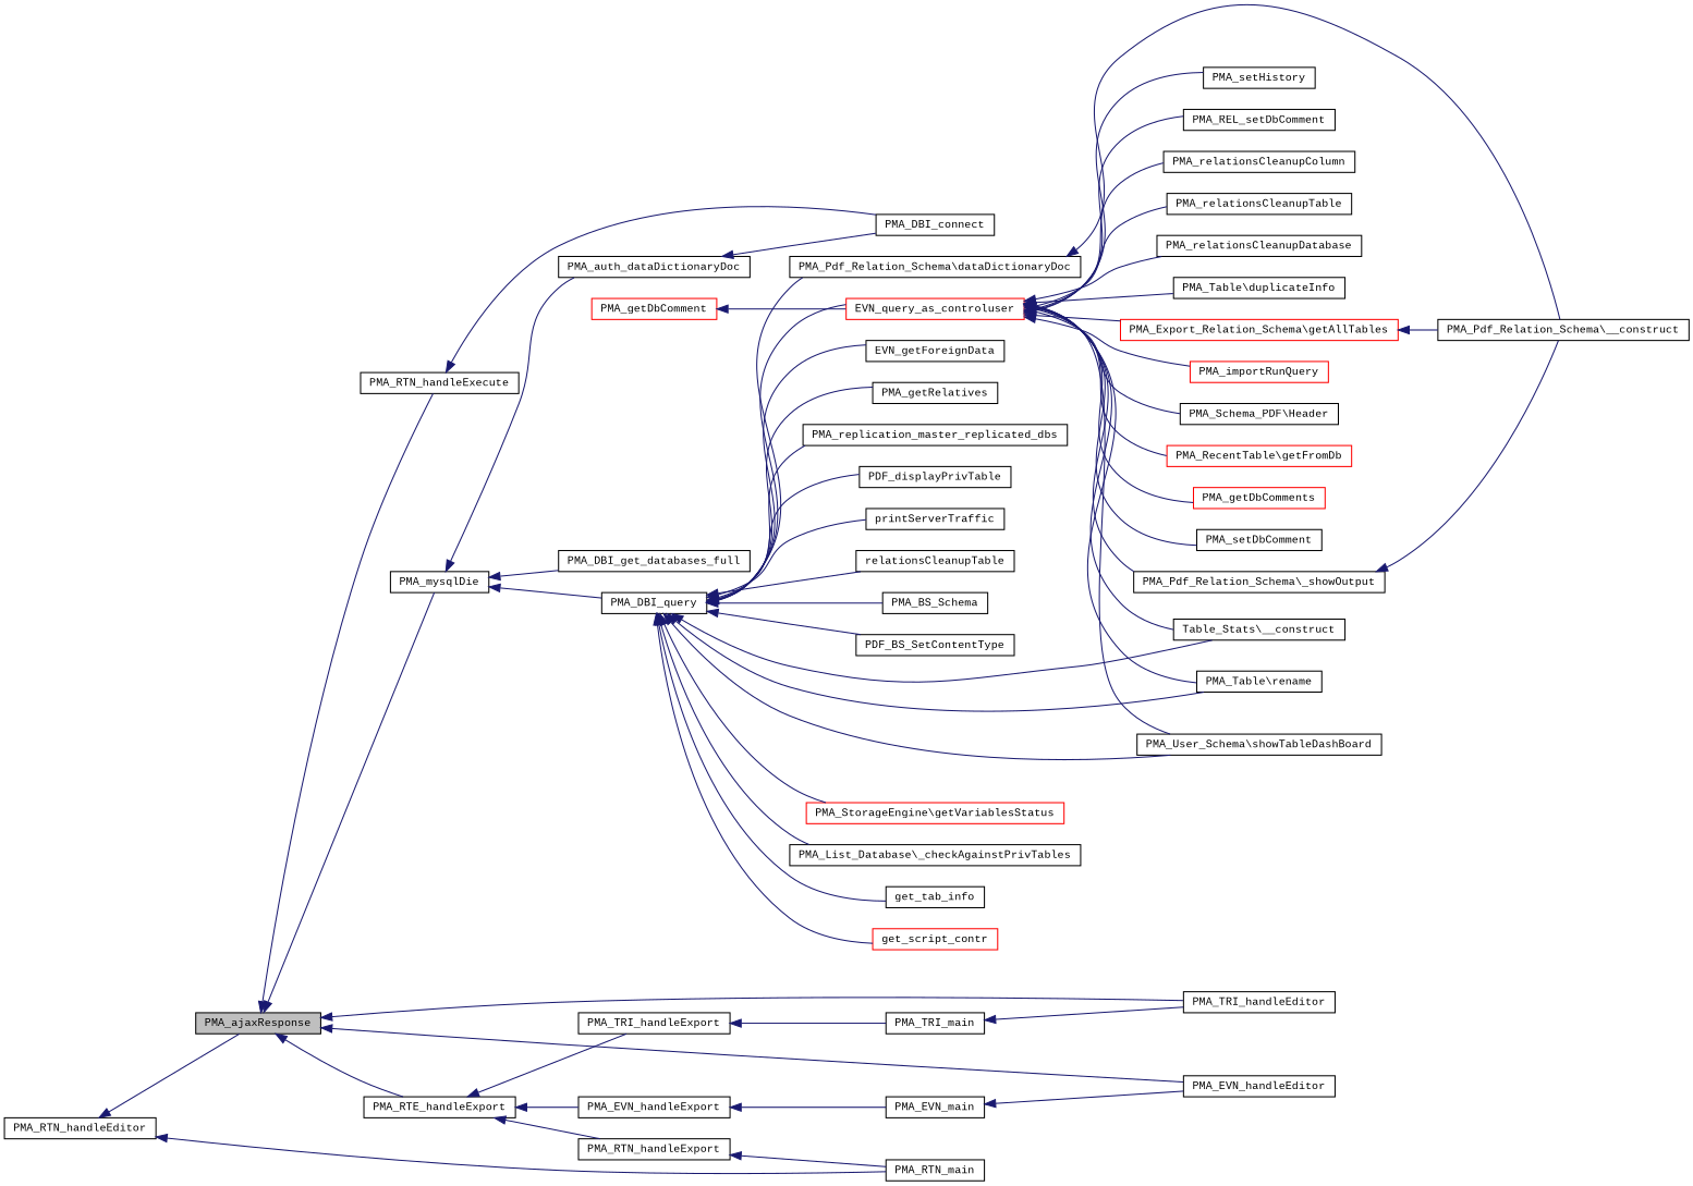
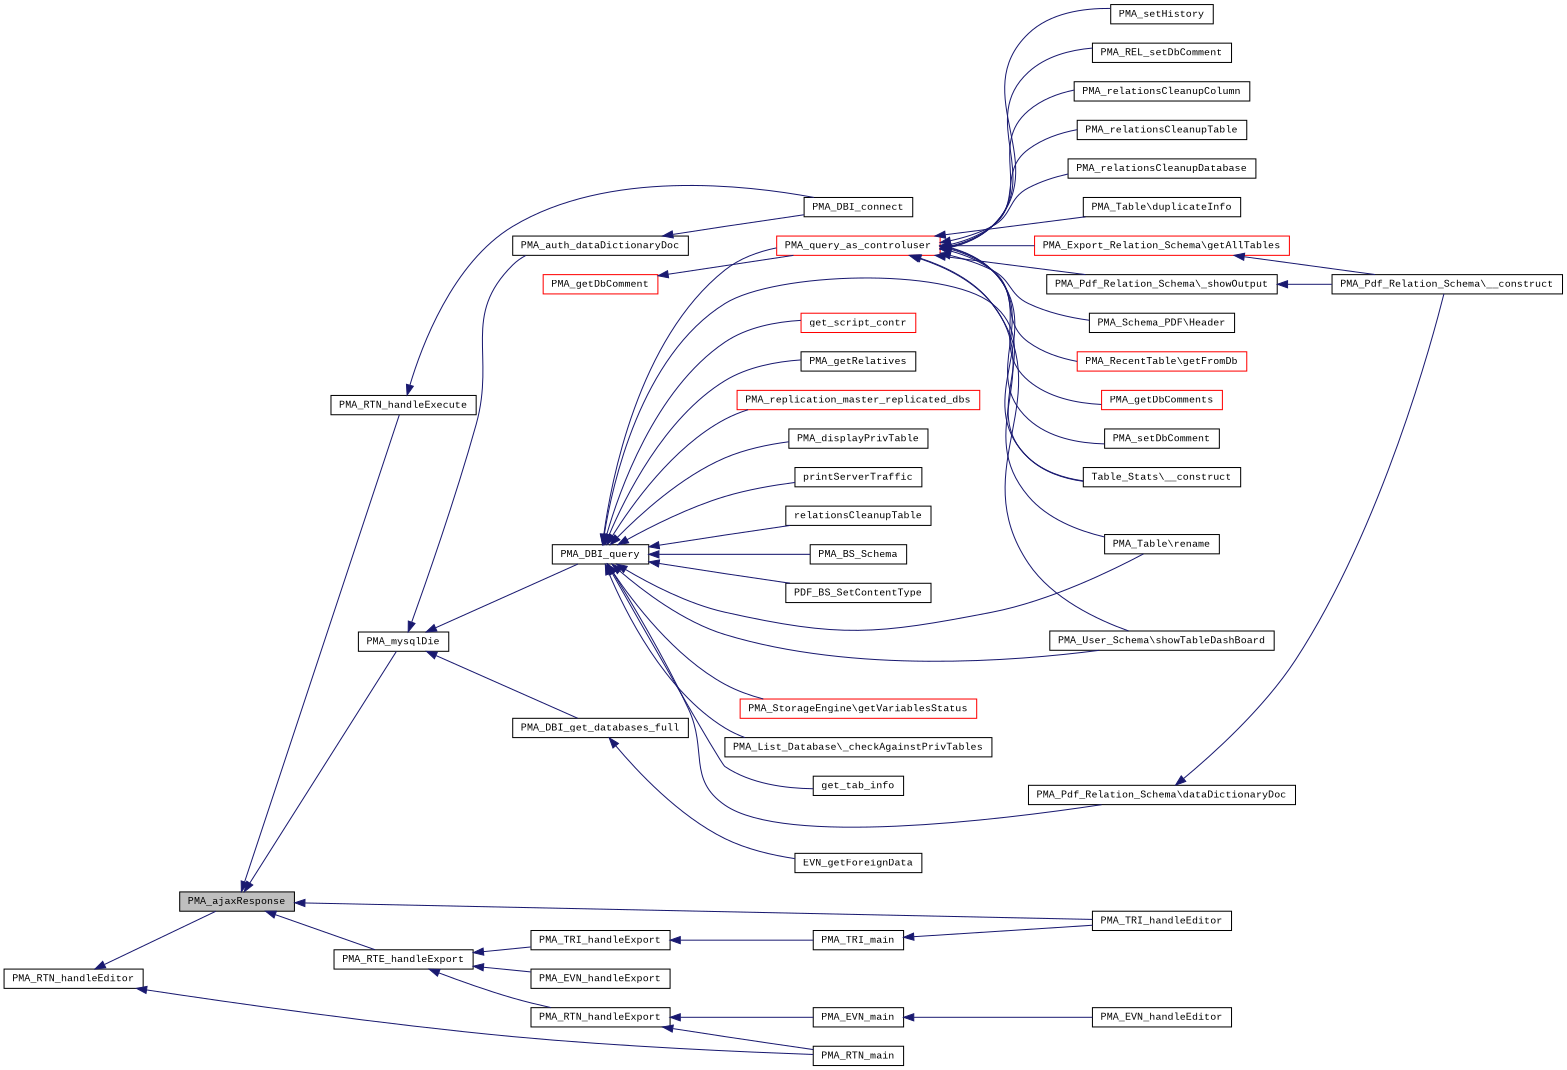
  digraph {
    fontname="Liberation Mono"
    rankdir=LR
    node [color=black fillcolor=white fontname="Liberation Mono" fontsize=10 shape=record style=filled]
    edge [color=midnightblue dir=back fontname="Liberation Mono" fontsize=10 labelfontname=Helvetica labelfontsize=10 style=solid]
    n1 [fillcolor=grey75 fontcolor=black height=0.2 label=PMA_ajaxResponse width=0.4]
    n2 [height=0.2 label=PMA_mysqlDie width=0.4]
    n3 [height=0.2 label=PMA_EVN_handleEditor width=0.4]
    n4 [height=0.2 label=PMA_RTE_handleExport width=0.4]
    n5 [height=0.2 label=PMA_RTN_handleExecute width=0.4]
    n6 [height=0.2 label=PMA_TRI_handleEditor width=0.4]
    n7 [height=0.2 label=PMA_auth_dataDictionaryDoc width=0.4]
    n8 [height=0.2 label=PMA_DBI_query width=0.4]
    n9 [height=0.2 label=PMA_DBI_get_databases_full width=0.4]
    n10 [height=0.2 label=PMA_EVN_handleExport width=0.4]
    n11 [height=0.2 label=PMA_RTN_handleExport width=0.4]
    n12 [height=0.2 label=PMA_TRI_handleExport width=0.4]
    n13 [height=0.2 label=PMA_RTN_handleEditor width=0.4]
    n14 [height=0.2 label=PMA_RTN_main width=0.4]
    n15 [height=0.2 label=PMA_DBI_connect width=0.4]
    n16 [height=0.2 label=relationsCleanupTable width=0.4]
    n17 [height=0.2 label=PMA_BS_Schema width=0.4]
    n18 [height=0.2 label=PDF_BS_SetContentType width=0.4]
    n19 [height=0.2 label="Table_Stats\\__construct" width=0.4]
    n20 [height=0.2 label="PMA_List_Database\\_checkAgainstPrivTables" width=0.4]
    n21 [height=0.2 label="PMA_Pdf_Relation_Schema\\dataDictionaryDoc" width=0.4]
    n22 [height=0.2 label=get_tab_info width=0.4]
    n23 [color=red height=0.2 label=get_script_contr width=0.4]
-   n24 [color=red height=0.2 label=EVN_query_as_controluser width=0.4]
+   n24 [color=red height=0.2 label=PMA_query_as_controluser width=0.4]
    n25 [height=0.2 label="PMA_Table\\rename" width=0.4]
    n26 [height=0.2 label="PMA_User_Schema\\showTableDashBoard" width=0.4]
    n27 [height=0.2 label=EVN_getForeignData width=0.4]
    n28 [height=0.2 label=PMA_getRelatives width=0.4]
-   n29 [height=0.2 label=PMA_replication_master_replicated_dbs width=0.4]
-   n30 [height=0.2 label=PDF_displayPrivTable width=0.4]
+   n29 [color=red height=0.2 label=PMA_replication_master_replicated_dbs width=0.4]
+   n30 [height=0.2 label=PMA_displayPrivTable width=0.4]
    n31 [height=0.2 label=printServerTraffic width=0.4]
    n32 [color=red height=0.2 label="PMA_StorageEngine\\getVariablesStatus" width=0.4]
    n33 [height=0.2 label="PMA_Pdf_Relation_Schema\\__construct" width=0.4]
    n34 [color=red height=0.2 label="PMA_Export_Relation_Schema\\getAllTables" width=0.4]
-   n35 [color=red height=0.2 label=PMA_importRunQuery width=0.4]
    n36 [height=0.2 label="PMA_Schema_PDF\\Header" width=0.4]
    n37 [height=0.2 label="PMA_Pdf_Relation_Schema\\_showOutput" width=0.4]
    n38 [color=red height=0.2 label="PMA_RecentTable\\getFromDb" width=0.4]
    n39 [color=red height=0.2 label=PMA_getDbComments width=0.4]
    n40 [height=0.2 label=PMA_setDbComment width=0.4]
    n41 [height=0.2 label=PMA_setHistory width=0.4]
    n42 [height=0.2 label=PMA_REL_setDbComment width=0.4]
    n43 [height=0.2 label=PMA_relationsCleanupColumn width=0.4]
    n44 [height=0.2 label=PMA_relationsCleanupTable width=0.4]
    n45 [height=0.2 label=PMA_relationsCleanupDatabase width=0.4]
    n46 [height=0.2 label="PMA_Table\\duplicateInfo" width=0.4]
    n47 [color=red height=0.2 label=PMA_getDbComment width=0.4]
    n48 [height=0.2 label=PMA_EVN_main width=0.4]
    n49 [height=0.2 label=PMA_TRI_main width=0.4]
    n1 -> n2
-   n1 -> n3
    n1 -> n4
    n1 -> n5
    n1 -> n6
    n2 -> n7
    n2 -> n8
    n2 -> n9
    n4 -> n10
    n4 -> n11
    n4 -> n12
    n5 -> n15
    n7 -> n15
    n8 -> n16
    n8 -> n17
    n8 -> n18
    n8 -> n19
    n8 -> n20
    n8 -> n21
    n8 -> n22
    n8 -> n23
    n8 -> n24
    n8 -> n25
    n8 -> n26
-   n8 -> n27
+   n9 -> n27
    n8 -> n28
    n8 -> n29
    n8 -> n30
    n8 -> n31
    n8 -> n32
-   n10 -> n48
+   n11 -> n48
    n11 -> n14
    n12 -> n49
    n13 -> n1
    n13 -> n14
    n21 -> n33
    n24 -> n19
    n24 -> n25
    n24 -> n26
    n24 -> n34
-   n24 -> n35
    n24 -> n36
    n24 -> n37
    n24 -> n38
    n24 -> n39
    n24 -> n40
    n24 -> n41
    n24 -> n42
    n24 -> n43
    n24 -> n44
    n24 -> n45
    n24 -> n46
    n34 -> n33
    n37 -> n33
    n47 -> n24
    n48 -> n3
    n49 -> n6
  }
